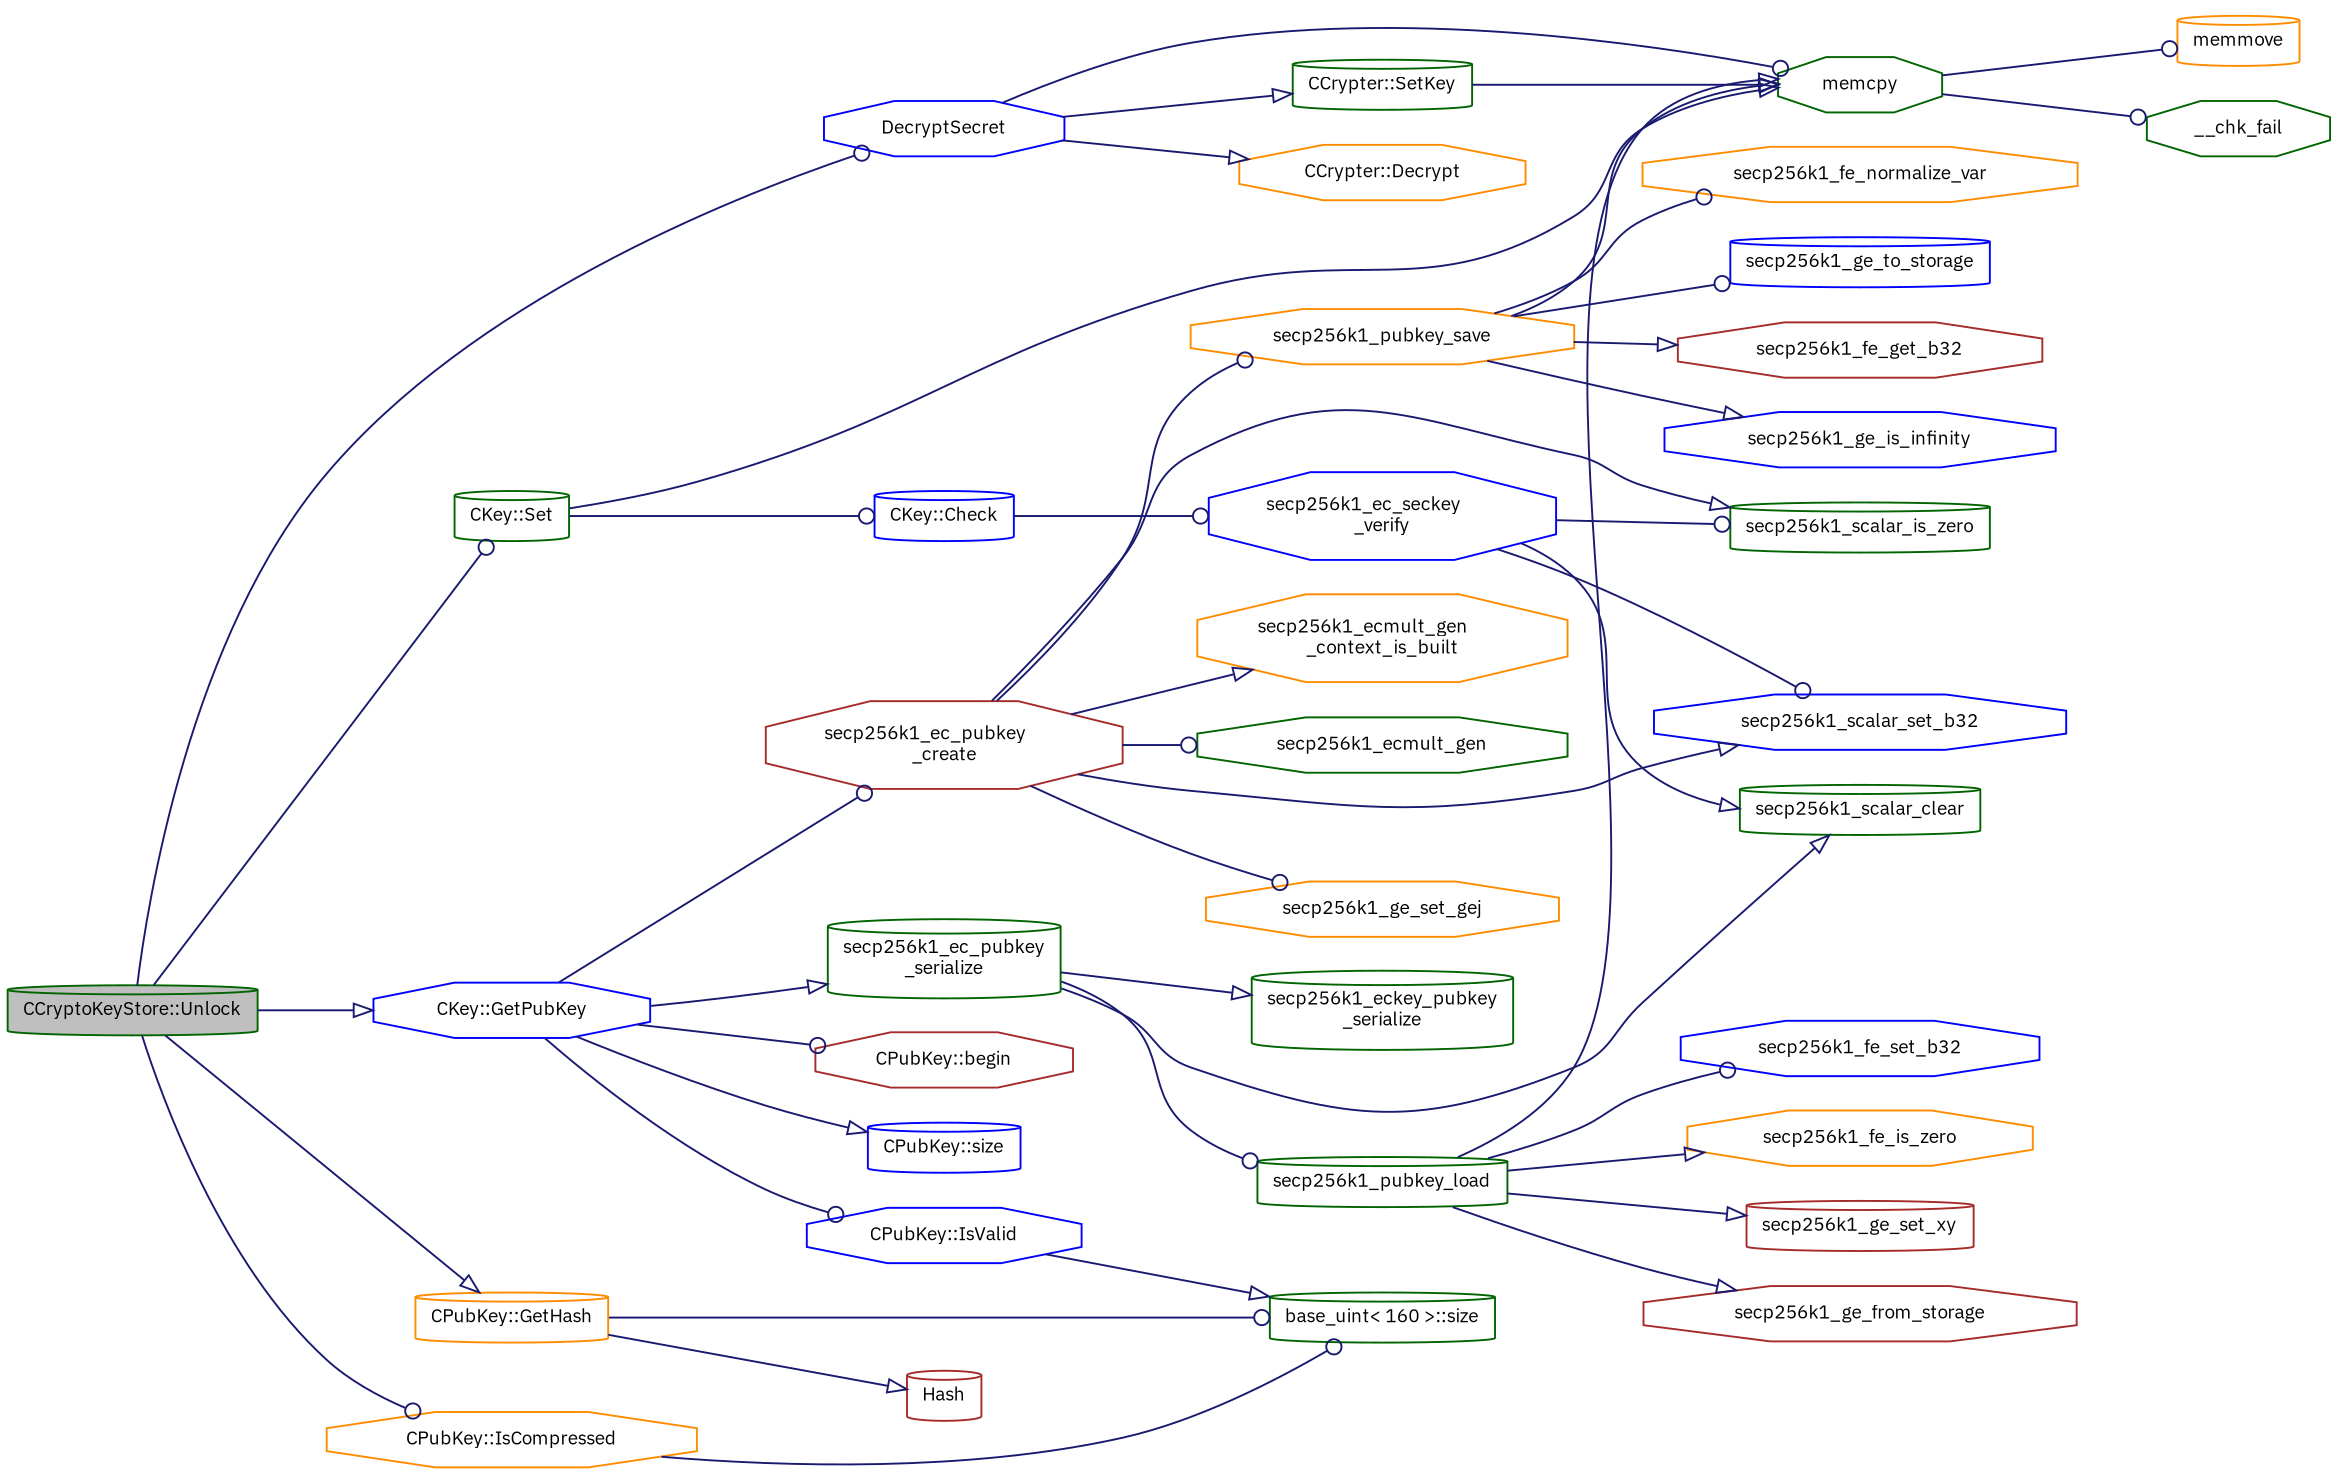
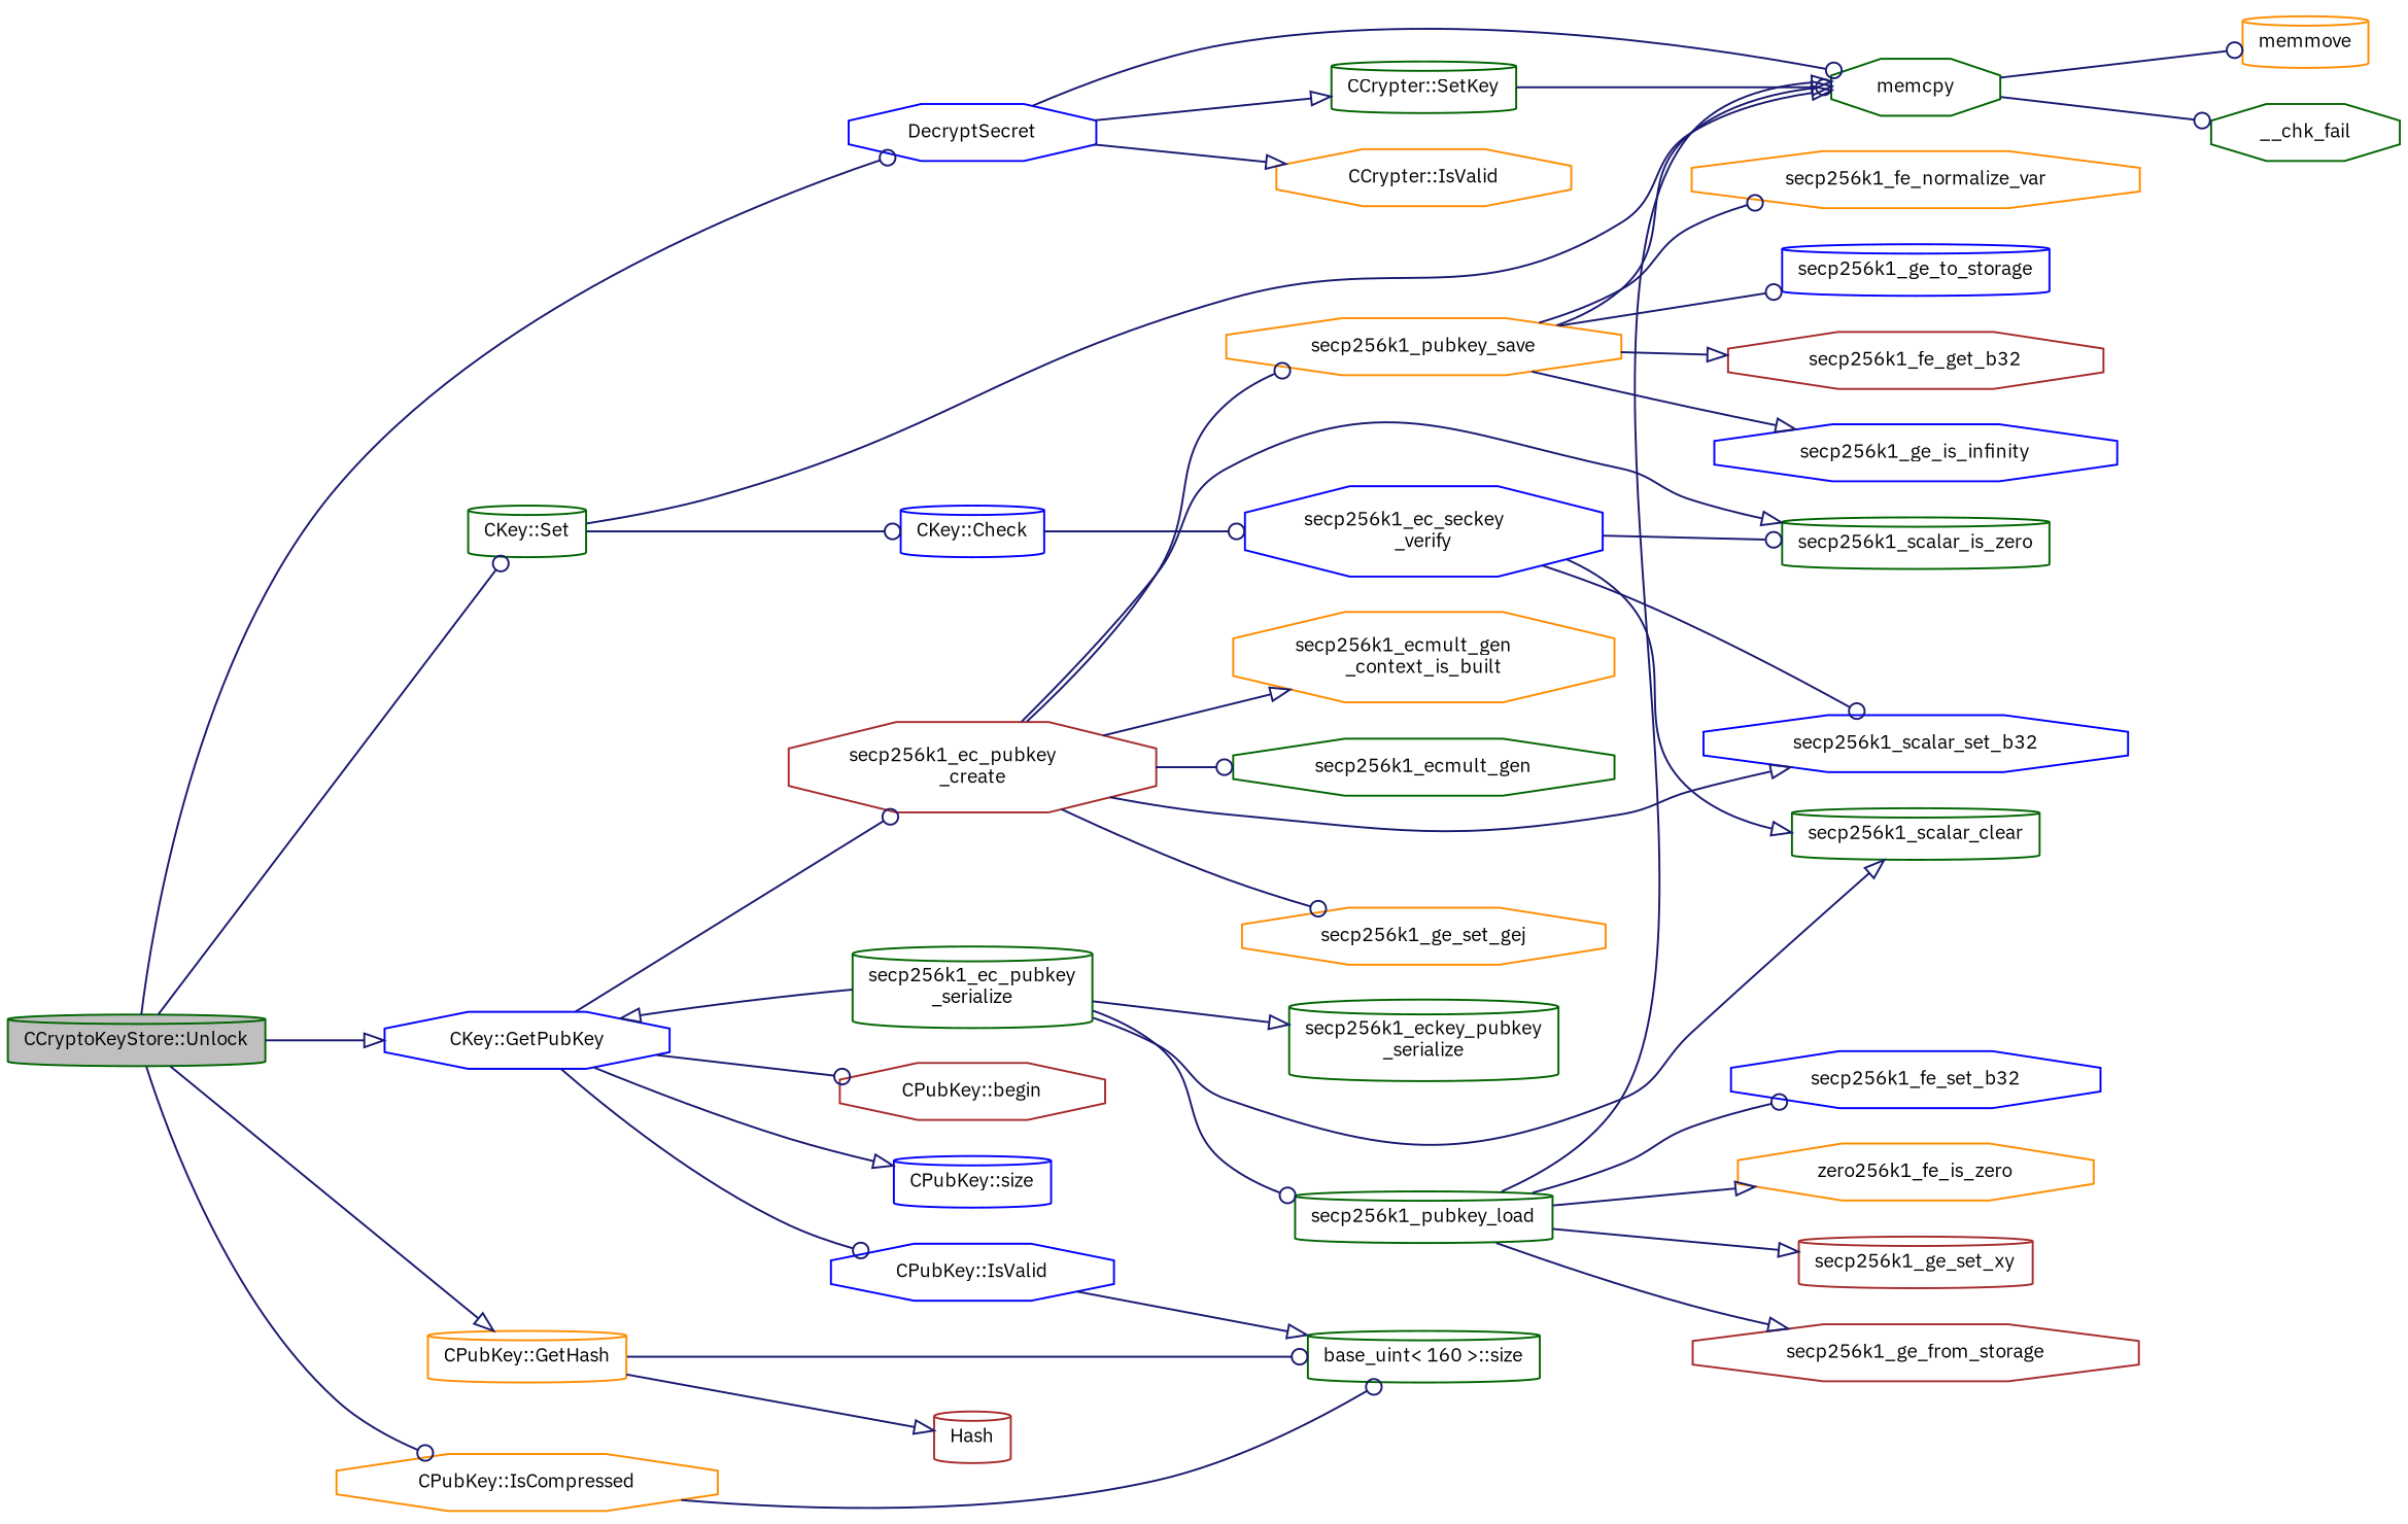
  digraph {
    fontname="IBM Plex Sans"
    rankdir=LR
    node [color=darkgreen fillcolor=white fontname="IBM Plex Sans" fontsize=10 shape=octagon style=filled]
    edge [arrowhead=odot color=midnightblue fontname="IBM Plex Sans" fontsize=10 labelfontname=Helvetica labelfontsize=10 style=solid]
    n1 [fillcolor=grey75 fontcolor=black height=0.2 label="CCryptoKeyStore::Unlock" shape=cylinder width=0.4]
    n2 [color=blue height=0.2 label=DecryptSecret width=0.4]
    n3 [color=darkorange height=0.2 label="CPubKey::GetHash" shape=cylinder width=0.4]
    n4 [height=0.2 label="CKey::Set" shape=cylinder width=0.4]
    n5 [color=darkorange height=0.2 label="CPubKey::IsCompressed" width=0.4]
    n6 [color=blue height=0.2 label="CKey::GetPubKey" width=0.4]
    n7 [height=0.2 label=memcpy width=0.4]
    n8 [height=0.2 label="CCrypter::SetKey" shape=cylinder width=0.4]
-   n9 [color=darkorange height=0.2 label="CCrypter::Decrypt" width=0.4]
+   n9 [color=darkorange height=0.2 label="CCrypter::IsValid" width=0.4]
    n10 [color=brown height=0.2 label=Hash shape=cylinder width=0.4]
    n11 [height=0.2 label="base_uint\< 160 \>::size" shape=cylinder width=0.4]
    n12 [color=blue height=0.2 label="CKey::Check" shape=cylinder width=0.4]
    n13 [color=brown height=0.2 label="secp256k1_ec_pubkey\l_create" width=0.4]
    n14 [height=0.2 label="secp256k1_ec_pubkey\l_serialize" shape=cylinder width=0.4]
    n15 [color=brown height=0.2 label="CPubKey::begin" width=0.4]
    n16 [color=blue height=0.2 label="CPubKey::size" shape=cylinder width=0.4]
    n17 [color=blue height=0.2 label="CPubKey::IsValid" width=0.4]
    n18 [color=darkorange height=0.2 label=memmove shape=cylinder width=0.4]
    n19 [height=0.2 label=__chk_fail width=0.4]
    n20 [color=blue height=0.2 label="secp256k1_ec_seckey\l_verify" width=0.4]
    n21 [color=blue height=0.2 label=secp256k1_scalar_set_b32 width=0.4]
    n22 [height=0.2 label=secp256k1_scalar_is_zero shape=cylinder width=0.4]
    n23 [height=0.2 label=secp256k1_scalar_clear shape=cylinder width=0.4]
    n24 [color=darkorange height=0.2 label="secp256k1_ecmult_gen\l_context_is_built" width=0.4]
    n25 [height=0.2 label=secp256k1_ecmult_gen width=0.4]
    n26 [color=darkorange height=0.2 label=secp256k1_ge_set_gej width=0.4]
    n27 [color=darkorange height=0.2 label=secp256k1_pubkey_save width=0.4]
    n28 [height=0.2 label=secp256k1_pubkey_load shape=cylinder width=0.4]
    n29 [height=0.2 label="secp256k1_eckey_pubkey\l_serialize" shape=cylinder width=0.4]
    n30 [color=blue height=0.2 label=secp256k1_ge_to_storage shape=cylinder width=0.4]
    n31 [color=blue height=0.2 label=secp256k1_ge_is_infinity width=0.4]
    n32 [color=darkorange height=0.2 label=secp256k1_fe_normalize_var width=0.4]
    n33 [color=brown height=0.2 label=secp256k1_fe_get_b32 width=0.4]
    n34 [color=brown height=0.2 label=secp256k1_ge_from_storage width=0.4]
    n35 [color=blue height=0.2 label=secp256k1_fe_set_b32 width=0.4]
    n36 [color=brown height=0.2 label=secp256k1_ge_set_xy shape=cylinder width=0.4]
-   n37 [color=darkorange height=0.2 label=secp256k1_fe_is_zero width=0.4]
+   n37 [color=darkorange height=0.2 label=zero256k1_fe_is_zero width=0.4]
    n1 -> n2
    n1 -> n3 [arrowhead=onormal]
    n1 -> n4
    n1 -> n5
    n1 -> n6 [arrowhead=onormal]
    n2 -> n7
    n2 -> n8 [arrowhead=onormal]
    n2 -> n9 [arrowhead=onormal]
    n3 -> n10 [arrowhead=onormal]
    n3 -> n11
    n4 -> n7 [arrowhead=onormal]
    n4 -> n12
    n5 -> n11
    n6 -> n13
-   n6 -> n14 [arrowhead=onormal]
+   n14 -> n6 [arrowhead=onormal]
    n6 -> n15
    n6 -> n16 [arrowhead=onormal]
    n6 -> n17
    n7 -> n18
    n7 -> n19
-   n8 -> n7 [arrowhead=onormal]
+   n8 -> n7
    n12 -> n20
    n13 -> n21 [arrowhead=onormal]
    n13 -> n22 [arrowhead=onormal]
    n13 -> n24 [arrowhead=onormal]
    n13 -> n25
    n13 -> n26
    n13 -> n27
    n14 -> n23 [arrowhead=onormal]
    n14 -> n28
    n14 -> n29 [arrowhead=onormal]
    n17 -> n11 [arrowhead=onormal]
    n20 -> n21
    n20 -> n22
    n20 -> n23 [arrowhead=onormal]
    n27 -> n7 [arrowhead=onormal]
    n27 -> n30
    n27 -> n31 [arrowhead=onormal]
    n27 -> n32
    n27 -> n33 [arrowhead=onormal]
    n28 -> n7 [arrowhead=onormal]
    n28 -> n34 [arrowhead=onormal]
    n28 -> n35
    n28 -> n36 [arrowhead=onormal]
    n28 -> n37 [arrowhead=onormal]
  }
